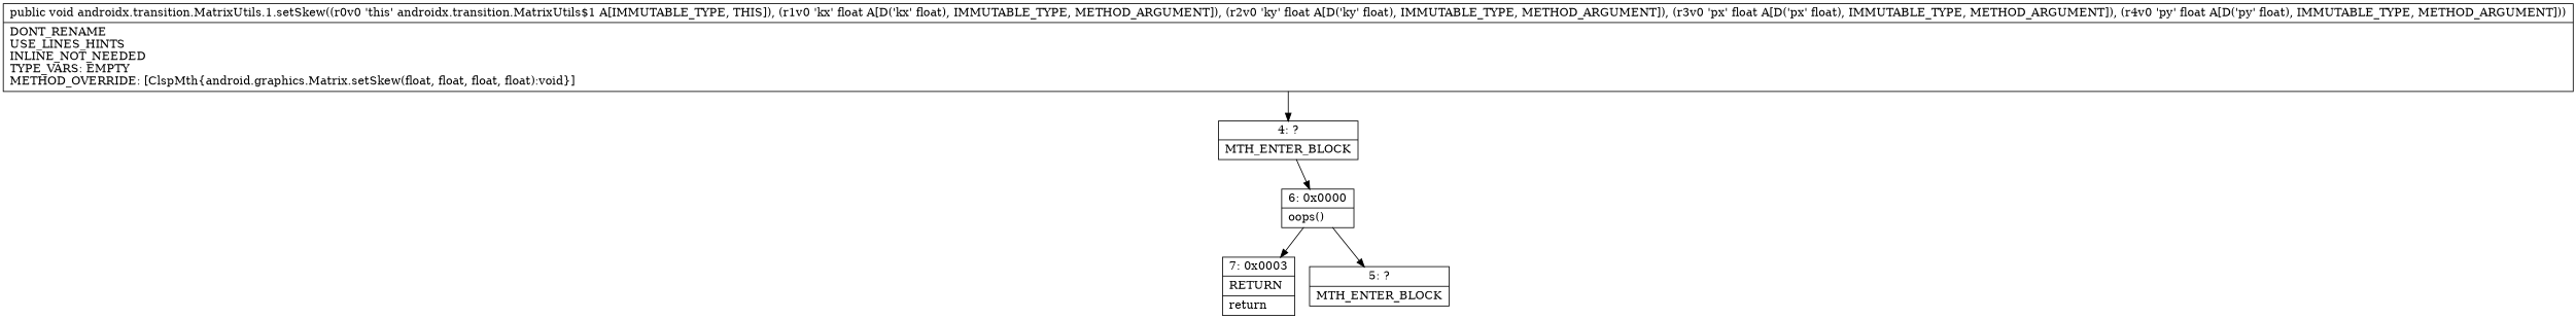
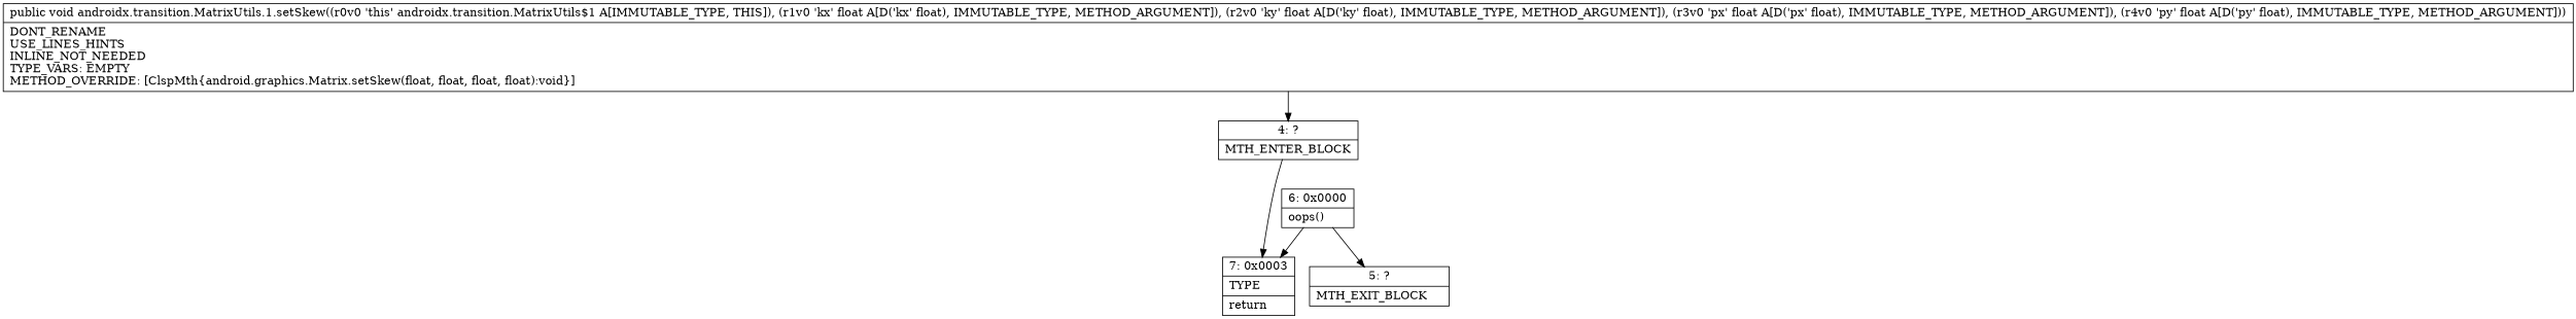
  digraph {
    node [shape=record]
    n1 [label="{4\:\ ?|MTH_ENTER_BLOCK\l}"]
    n2 [label="{6\:\ 0x0000|oops()\l}"]
-   n3 [label="{7\:\ 0x0003|RETURN\l|return\l}"]
-   n4 [label="{5\:\ ?|MTH_ENTER_BLOCK\l}"]
+   n3 [label="{7\:\ 0x0003|TYPE\l|return\l}"]
+   n4 [label="{5\:\ ?|MTH_EXIT_BLOCK\l}"]
    n5 [label="{public void androidx.transition.MatrixUtils.1.setSkew((r0v0 'this' androidx.transition.MatrixUtils$1 A[IMMUTABLE_TYPE, THIS]), (r1v0 'kx' float A[D('kx' float), IMMUTABLE_TYPE, METHOD_ARGUMENT]), (r2v0 'ky' float A[D('ky' float), IMMUTABLE_TYPE, METHOD_ARGUMENT]), (r3v0 'px' float A[D('px' float), IMMUTABLE_TYPE, METHOD_ARGUMENT]), (r4v0 'py' float A[D('py' float), IMMUTABLE_TYPE, METHOD_ARGUMENT]))  | DONT_RENAME\lUSE_LINES_HINTS\lINLINE_NOT_NEEDED\lTYPE_VARS: EMPTY\lMETHOD_OVERRIDE: [ClspMth\{android.graphics.Matrix.setSkew(float, float, float, float):void\}]\l}"]
-   n1 -> n2
+   n1 -> n3
    n2 -> n3
    n2 -> n4
    n5 -> n1
  }
